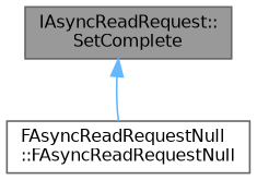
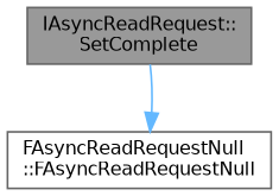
  digraph {
    rankdir=TB
    node [fontname=Helvetica fontsize=10 shape=box style=filled]
    n1 [color=gray40 fillcolor=grey60 fontcolor=black height=0.2 label="IAsyncReadRequest::\lSetComplete" width=0.4]
    n2 [color=grey40 fillcolor=white height=0.2 label="FAsyncReadRequestNull\l::FAsyncReadRequestNull" width=0.4]
-   n1 -> n2 [color=steelblue1 dir=back fontname=Helvetica fontsize=10 labelfontname=Helvetica labelfontsize=10 style=solid]
+   n2 -> n1 [color=steelblue1 dir=back fontname=Helvetica fontsize=10 labelfontname=Helvetica labelfontsize=10 style=solid]
  }
